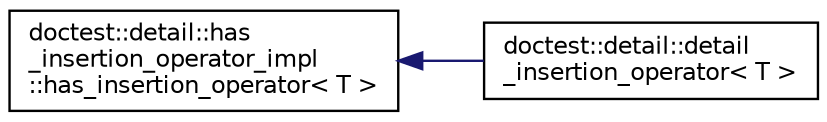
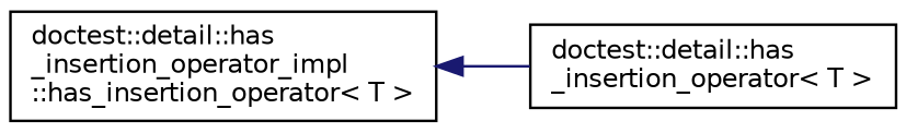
  digraph {
    rankdir=LR
    node [color=black fillcolor=white fontname=Helvetica fontsize=10 shape=record style=filled]
    n1 [height=0.2 label="doctest::detail::has\l_insertion_operator_impl\l::has_insertion_operator\< T \>" width=0.4]
-   n2 [height=0.2 label="doctest::detail::detail\l_insertion_operator\< T \>" width=0.4]
+   n2 [height=0.2 label="doctest::detail::has\l_insertion_operator\< T \>" width=0.4]
    n1 -> n2 [color=midnightblue dir=back fontname=Helvetica fontsize=10 labelfontname=Helvetica labelfontsize=10 style=solid]
  }
